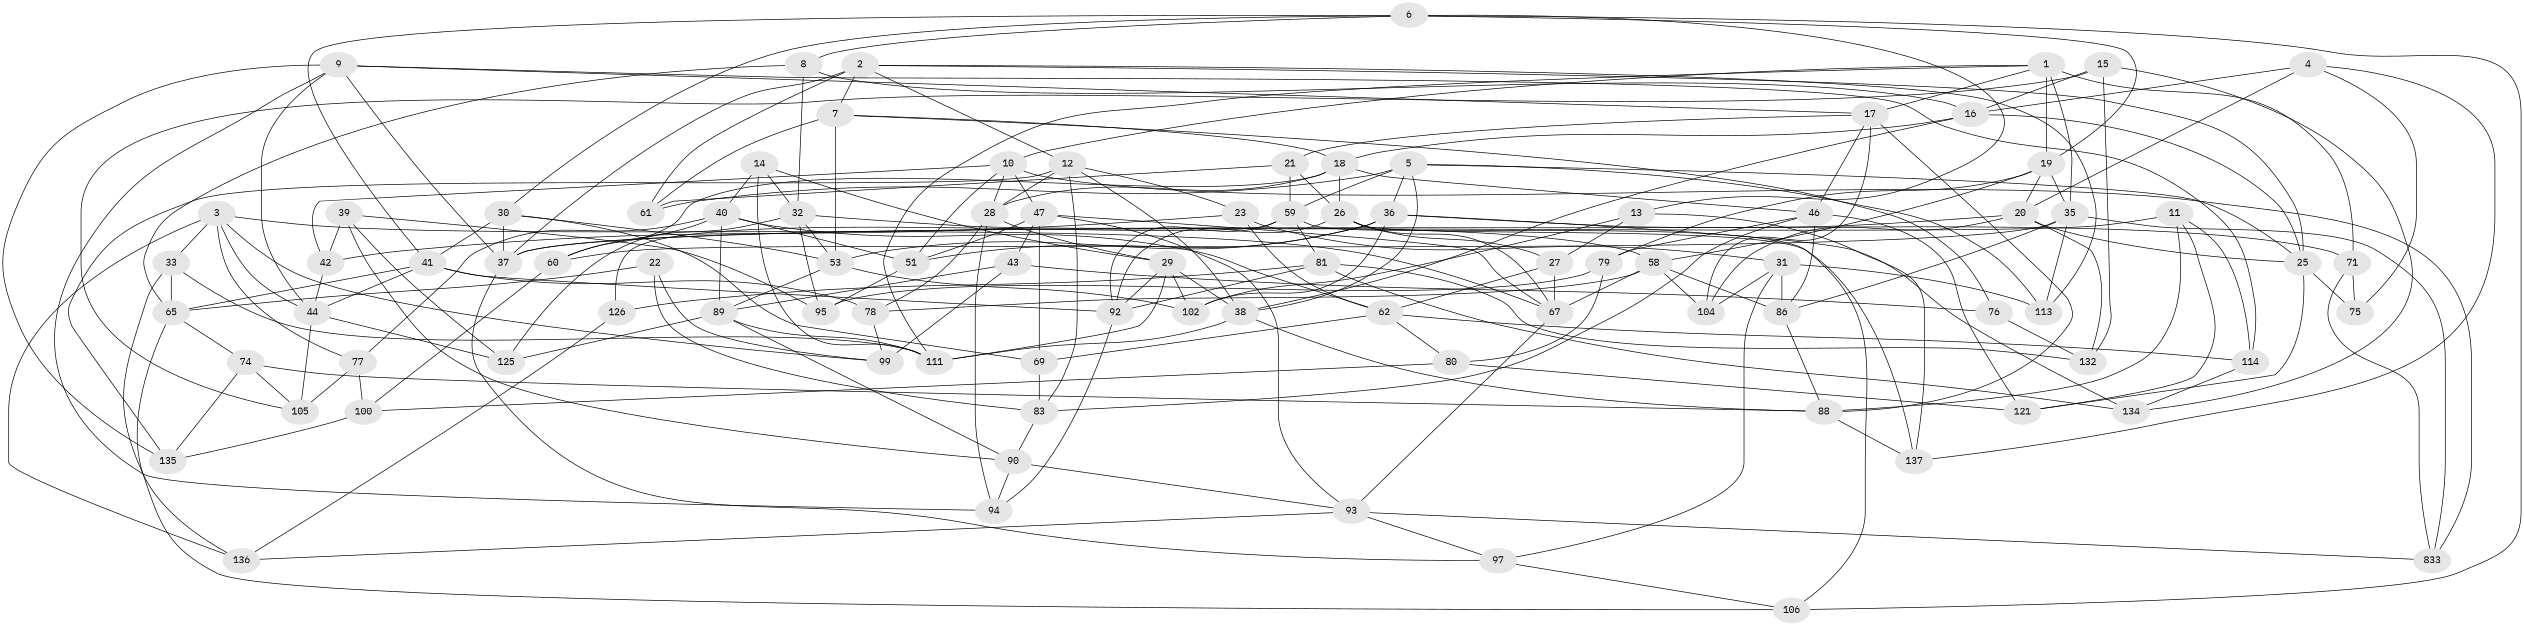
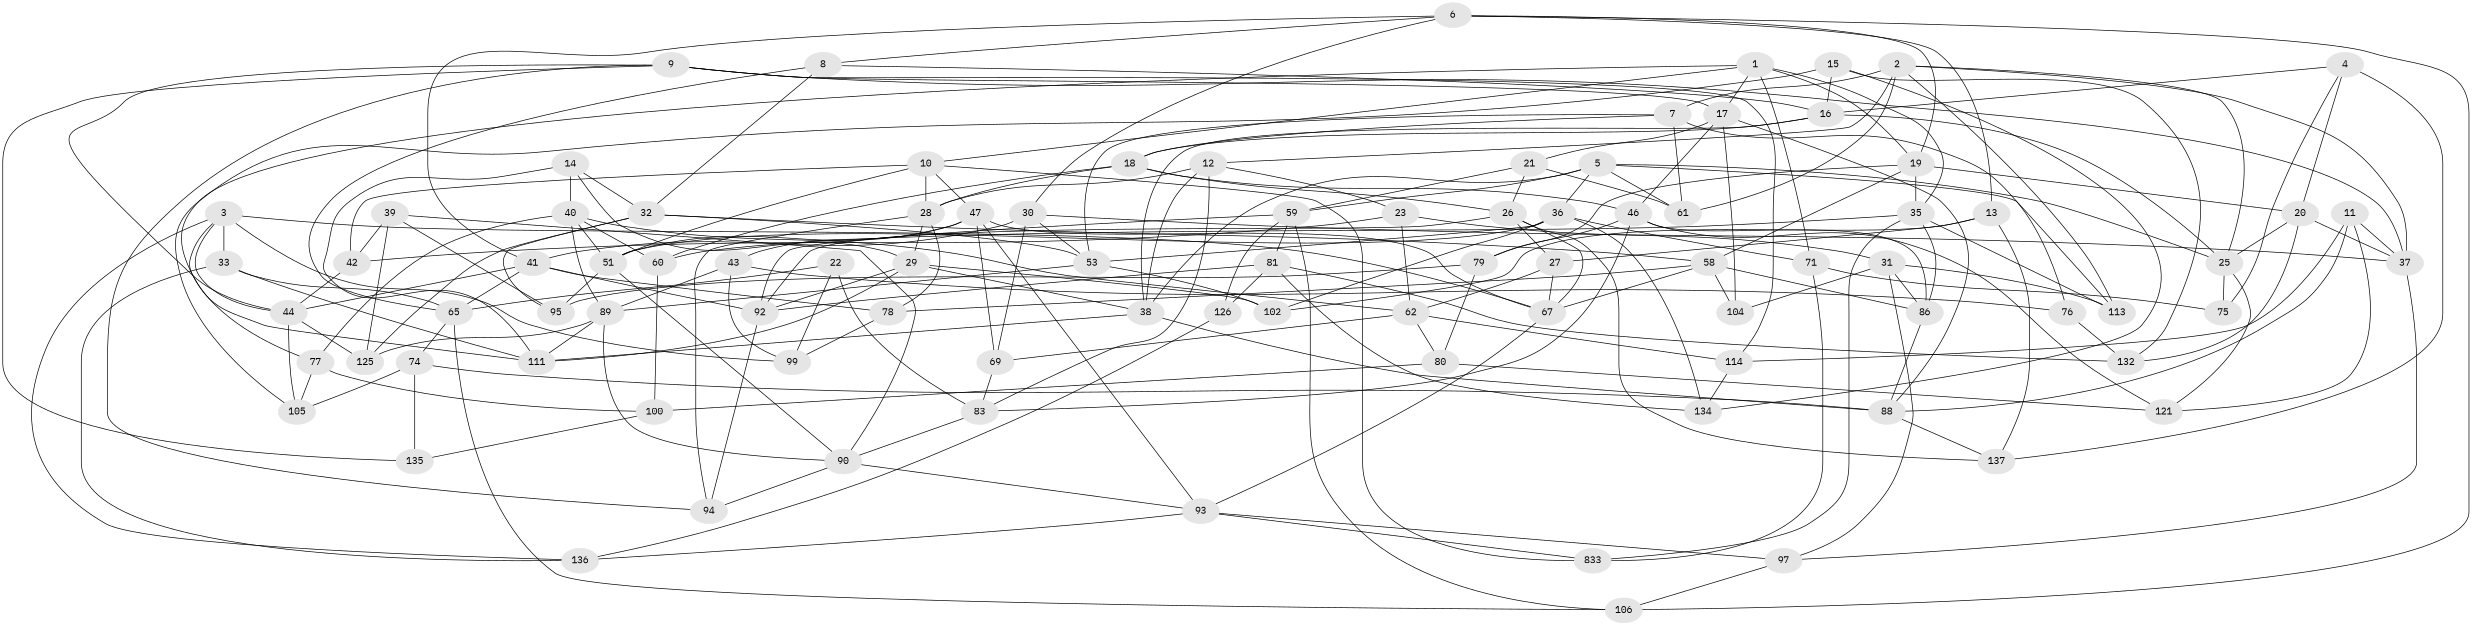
  graph {
    fontname="IBM Plex Mono"
    node [color=gray90 fontname="IBM Plex Mono" style=filled]
    edge [fontname="IBM Plex Mono"]
    1 [super="+72"]
    10 [super="+82"]
    17 [super="+24"]
    19 [super="+120"]
    35 [super="+124"]
    71
    111 [super="+119"]
    28 [super="+101"]
    42
    51 [super="+116"]
    n11 [label=833]
    47
    88 [super="+130"]
    21
    46 [super="+63"]
    104
    20 [super="+96"]
    58 [super="+110"]
    79
    113
    60
    86 [super="+112"]
    75
    2 [super="+52"]
    7 [super="+118"]
    12 [super="+55"]
    25 [super="+109"]
    37 [super="+87"]
    61
    18 [super="+98"]
    53 [super="+128"]
    76
    38 [super="+91"]
    135
    23 [super="+85"]
    83 [super="+117"]
    121
    97
    3 [super="+73"]
    33
    44 [super="+66"]
    67 [super="+129"]
    77
    99
    136
    65 [super="+70"]
    105
    125
    93 [super="+115"]
    100
    16 [super="+56"]
    4
    137
    132
    5 [super="+122"]
    36 [super="+48"]
    59 [super="+107"]
    102
    134
    106
    92 [super="+108"]
    81 [super="+127"]
    126
    6 [super="+49"]
    8
    13
    30 [super="+68"]
    41 [super="+45"]
    32 [super="+34"]
    27
    69
    78
    26 [super="+84"]
    89 [super="+131"]
    95
    74
    9 [super="+64"]
    94
    114
    31 [super="+57"]
    62 [super="+103"]
    29 [super="+50"]
    90 [super="+123"]
    11
    14
    40 [super="+54"]
    15
    80
    22
    43
    39
    1 -- 10
    1 -- 17
    1 -- 19
    1 -- 35
    1 -- 71
    1 -- 111
    10 -- 28
    10 -- 42
    10 -- 51
    10 -- n11
    10 -- 47
    17 -- 88
    17 -- 21
    17 -- 46
    17 -- 104
    19 -- 35
    19 -- 20
    19 -- 58
    19 -- 79
    35 -- n11
    35 -- 113
    35 -- 60
    35 -- 86
    71 -- n11
    71 -- 75
    28 -- 78
    28 -- 94
    28 -- 29
    42 -- 44
    51 -- 95
+   51 -- 90
    47 -- 51
    47 -- 67
    47 -- 93
    47 -- 69
    47 -- 43
    88 -- 137
    21 -- 61
    21 -- 59
    21 -- 26
    46 -- 79
    46 -- 86
    46 -- 83
    46 -- 121
-   20 -- 104
    20 -- 25
    20 -- 37
    20 -- 132
    58 -- 104
    58 -- 86
    58 -- 67
    58 -- 78
    79 -- 95
    79 -- 80
    60 -- 100
    86 -- 88
    2 -- 113
    2 -- 7
    2 -- 12
    2 -- 25
    2 -- 37
    2 -- 61
    7 -- 61
    7 -- 18
    7 -- 53
    7 -- 76 [weight=2]
    12 -- 28
    12 -- 38
-   12 -- 135
    12 -- 23
    12 -- 83
    25 -- 75
    25 -- 121
    37 -- 97
    18 -- 28
    18 -- 46
    18 -- 60
    18 -- 26
    53 -- 102
    53 -- 89
    76 -- 132
    38 -- 111
    38 -- 88
    23 -- 42
    23 -- 31
    23 -- 62
    83 -- 90
    97 -- 106
    3 -- 33
    3 -- 44
    3 -- 67
    3 -- 77
    3 -- 99
    3 -- 136
    33 -- 111
    33 -- 136
    33 -- 65
    44 -- 105
    44 -- 125
    67 -- 93
    77 -- 105
    77 -- 100
    65 -- 106
    65 -- 74
    93 -- n11
    93 -- 97
    93 -- 136
    100 -- 135
    16 -- 25
    16 -- 18
    16 -- 38
    4 -- 20
    4 -- 75
    4 -- 16
    4 -- 137
    5 -- 113
    5 -- 25
    5 -- 61
    5 -- 38
    5 -- 36
    5 -- 59
    36 -- 71
    36 -- 51
    36 -- 53
    36 -- 102
    36 -- 134
    59 -- 106
    59 -- 92
    59 -- 81
    59 -- 126
    92 -- 94
    81 -- 132
    81 -- 134
    81 -- 92
    81 -- 126 [weight=2]
    126 -- 136
    6 -- 19
    6 -- 106
    6 -- 8
    6 -- 13
    6 -- 30
    6 -- 41
    8 -- 65
    8 -- 16
    8 -- 32
    13 -- 137
    13 -- 102
    13 -- 27
    30 -- 37
    30 -- 53
    30 -- 41
    30 -- 69
    41 -- 44
    41 -- 65
    41 -- 92
    41 -- 78
    32 -- 58
    32 -- 53
    32 -- 125
    32 -- 95
    27 -- 67
    27 -- 62
    69 -- 83
    78 -- 99
    26 -- 67
    26 -- 137
    26 -- 92
    26 -- 27
    89 -- 111
    89 -- 125
    89 -- 90
    74 -- 88
    74 -- 135
    74 -- 105
    9 -- 17
    9 -- 37
    9 -- 135
    9 -- 44
    9 -- 94
    9 -- 114
    114 -- 134
    31 -- 104
    31 -- 113
    31 -- 86 [weight=2]
    31 -- 97
    62 -- 69
    62 -- 114
    62 -- 80
    29 -- 111
    29 -- 38
    29 -- 102
    29 -- 92
    90 -- 93
    90 -- 94
    11 -- 88
    11 -- 37
    11 -- 121
    11 -- 114
    14 -- 111
    14 -- 32
    14 -- 29
    14 -- 40
    40 -- 51
    40 -- 60
    40 -- 77
    40 -- 89
    40 -- 62
    15 -- 105
    15 -- 16
    15 -- 132
    15 -- 134
    80 -- 121
    80 -- 100
    22 -- 83 [weight=2]
    22 -- 99
    22 -- 65
    43 -- 76
    43 -- 99
    43 -- 89
    39 -- 42
    39 -- 125
    39 -- 95
    39 -- 90
  }
